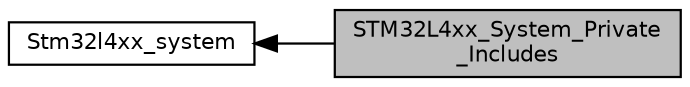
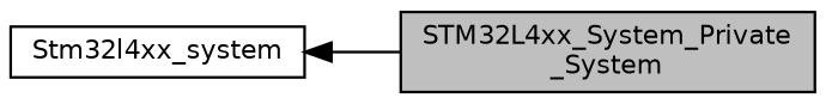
  digraph {
    rankdir=LR
    node [color=black fontname=Helvetica fontsize=10 shape=record style=filled]
-   n1 [fillcolor=grey75 fontcolor=black height=0.2 label="STM32L4xx_System_Private\l_Includes" width=0.4]
+   n1 [fillcolor=grey75 fontcolor=black height=0.2 label="STM32L4xx_System_Private\l_System" width=0.4]
    n2 [fillcolor=white height=0.2 label=Stm32l4xx_system width=0.4]
    n2 -> n1 [dir=back fontname=Helvetica fontsize=10 labelfontname=Helvetica labelfontsize=10 shape=plaintext style=solid]
  }
